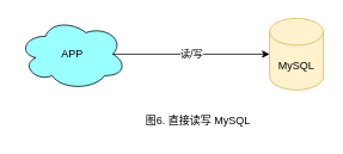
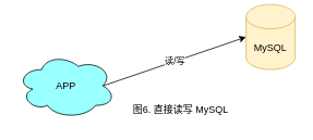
  <mxCell id="0" />
  <mxCell id="1" parent="0" />
- <mxCell id="2" value="APP" style="ellipse;shape=cloud;whiteSpace=wrap;html=1;fillColor=#99FFFF;" vertex="1" parent="1"><mxGeometry x="20" y="20" width="120" height="80" as="geometry" /></mxCell>
- <mxCell id="3" value="MySQL" style="shape=cylinder3;whiteSpace=wrap;html=1;boundedLbl=1;backgroundOutline=1;size=15;fillColor=#fff2cc;strokeColor=#d6b656;" vertex="1" parent="1"><mxGeometry x="300" y="20" width="60" height="80" as="geometry" /></mxCell>
+ <mxCell id="2" value="APP" style="ellipse;shape=cloud;whiteSpace=wrap;html=1;fillColor=#99FFFF;" vertex="1" parent="1"><mxGeometry x="20" y="65" width="120" height="80" as="geometry" /></mxCell>
+ <mxCell id="3" value="MySQL" style="shape=cylinder3;whiteSpace=wrap;html=1;boundedLbl=1;backgroundOutline=1;size=15;fillColor=#fff2cc;strokeColor=#d6b656;" vertex="1" parent="1"><mxGeometry x="300" y="5" width="60" height="80" as="geometry" /></mxCell>
  <mxCell id="4" value="&lt;font color=&quot;#000000&quot;&gt;读/写&lt;/font&gt;" style="endArrow=classic;html=1;rounded=0;fontColor=#99FFFF;exitX=0.875;exitY=0.5;exitDx=0;exitDy=0;exitPerimeter=0;entryX=0;entryY=0.5;entryDx=0;entryDy=0;entryPerimeter=0;" edge="1" parent="1" source="2" target="3"><mxGeometry width="50" height="50" relative="1" as="geometry"><mxPoint x="350" y="260" as="sourcePoint" /><mxPoint x="400" y="210" as="targetPoint" /></mxGeometry></mxCell>
  <mxCell id="5" value="图6. 直接读写 MySQL" style="text;html=1;align=center;verticalAlign=middle;resizable=0;points=[];autosize=1;strokeColor=none;fillColor=none;fontColor=#000000;" vertex="1" parent="1"><mxGeometry x="150" y="120" width="140" height="30" as="geometry" /></mxCell>
